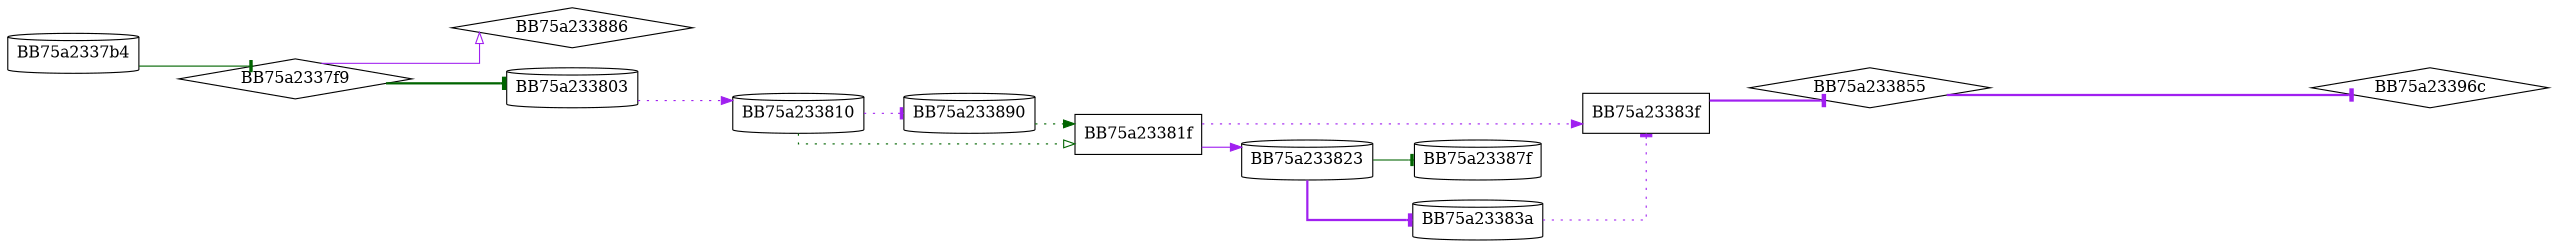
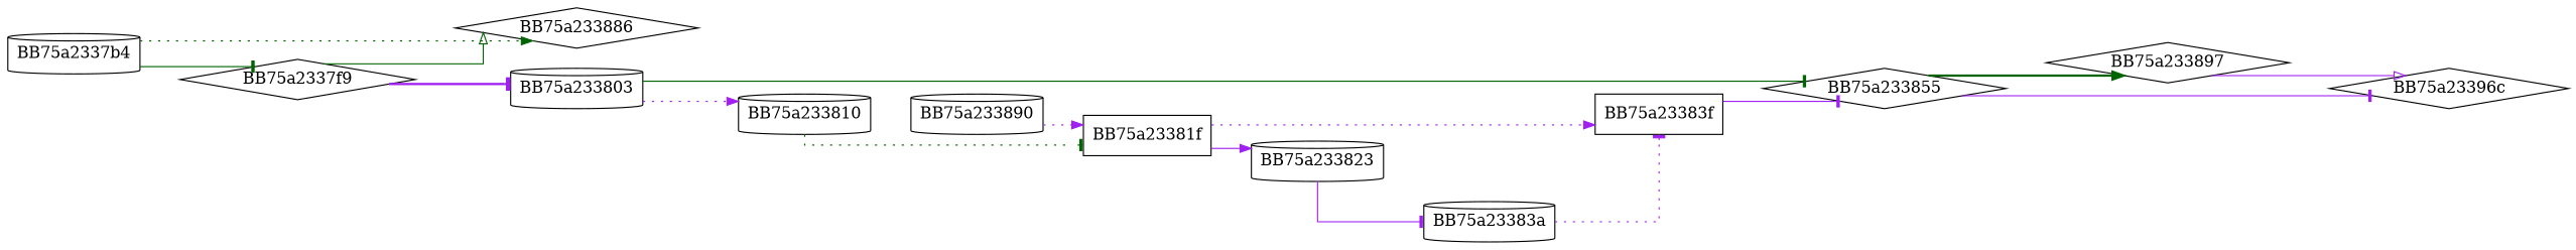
  digraph {
    rankdir=LR
    splines=ortho
    node [shape=cylinder]
    edge [arrowhead=tee color=purple style=dotted]
    BB75a233886 [shape=diamond]
    BB75a2337b4
    BB75a2337f9 [shape=diamond]
    BB75a233803
    BB75a233855 [shape=diamond]
    BB75a233810
+   BB75a233897 [shape=diamond]
    n8 [label=BB75a23396c shape=diamond]
    BB75a233890
    BB75a23381f [shape=box]
    BB75a23383f [shape=box]
    BB75a233823
-   BB75a23387f
    BB75a23383a
+   BB75a2337b4 -> BB75a233886 [arrowhead=normal color=darkgreen]
    BB75a2337b4 -> BB75a2337f9 [color=darkgreen style=solid]
-   BB75a2337f9 -> BB75a233886 [arrowhead=onormal style=solid]
-   BB75a2337f9 -> BB75a233803 [color=darkgreen style=bold]
+   BB75a2337f9 -> BB75a233886 [arrowhead=onormal color=darkgreen style=solid]
+   BB75a2337f9 -> BB75a233803 [style=bold]
+   BB75a233803 -> BB75a233855 [color=darkgreen style=solid]
    BB75a233803 -> BB75a233810 [arrowhead=normal]
-   BB75a233855 -> n8 [style=bold]
-   BB75a233810 -> BB75a233890
-   BB75a233810 -> BB75a23381f [arrowhead=onormal color=darkgreen]
-   BB75a233890 -> BB75a23381f [arrowhead=normal color=darkgreen]
+   BB75a233855 -> BB75a233897 [arrowhead=normal color=darkgreen style=bold]
+   BB75a233855 -> n8 [style=solid]
+   BB75a233810 -> BB75a23381f [color=darkgreen]
+   BB75a233897 -> n8 [arrowhead=onormal style=solid]
+   BB75a233890 -> BB75a23381f [arrowhead=normal]
    BB75a23381f -> BB75a23383f [arrowhead=normal]
    BB75a23381f -> BB75a233823 [arrowhead=normal style=solid]
-   BB75a23383f -> BB75a233855 [style=bold]
-   BB75a233823 -> BB75a23387f [color=darkgreen style=solid]
-   BB75a233823 -> BB75a23383a [style=bold]
+   BB75a23383f -> BB75a233855 [style=solid]
+   BB75a233823 -> BB75a23383a [style=solid]
    BB75a23383a -> BB75a23383f
  }
